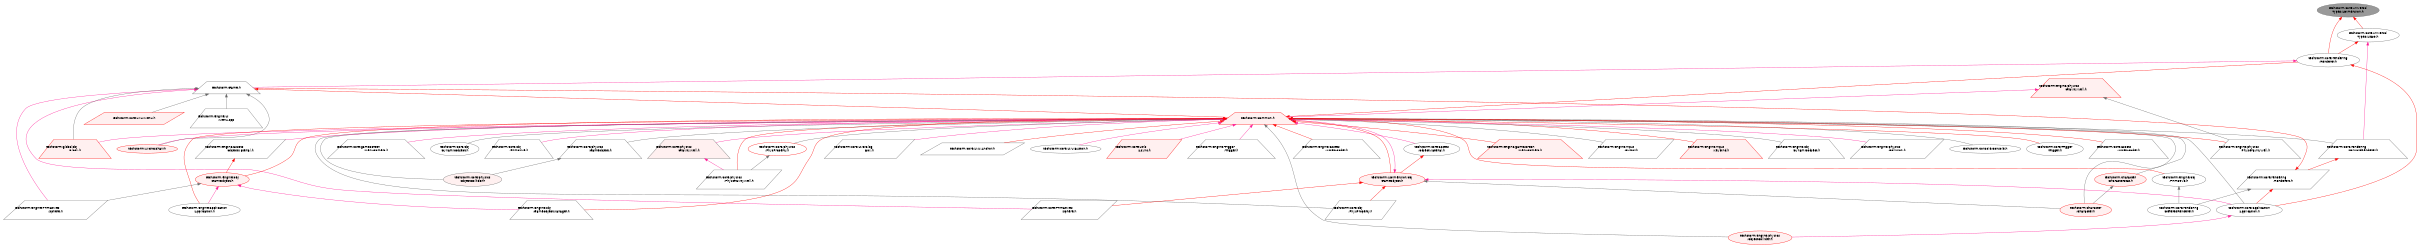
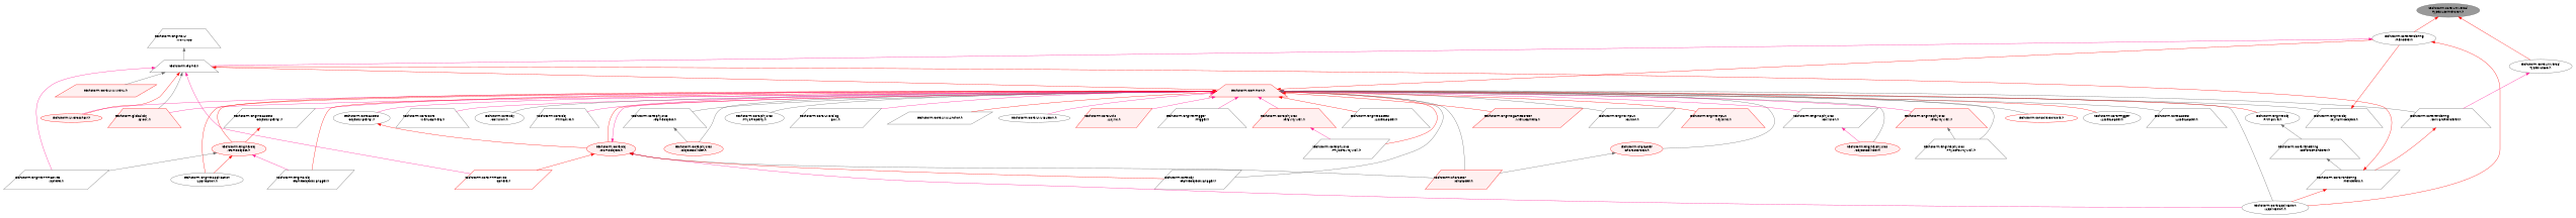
  digraph {
    node [color=grey40 fillcolor=white fontname=Helvetica fontsize=10 shape=ellipse style=filled]
    edge [color=red dir=back fontname=Helvetica fontsize=10 labelfontname=Helvetica labelfontsize=10 style=solid]
    n1 [color=gray40 fillcolor=grey60 fontcolor=black height=0.2 label="techstorm/core/universal\lTypes/uDimension.h" width=0.4]
    n2 [height=0.2 label="techstorm/core/rendering\l/Renderer.h" width=0.4]
    n3 [height=0.2 label="techstorm/core/universal\lTypes/uFBO.h" width=0.4]
    n4 [height=0.2 label="techstorm/Game.h" shape=trapezium width=0.4]
    n5 [height=0.2 label="techstorm/core/application\l/Application.h" width=0.4]
    n6 [height=0.2 label="techstorm/core/rendering\l/ForwardRenderer.h" shape=trapezium width=0.4]
    n7 [color=red fillcolor="#FFF0F0" height=0.2 label="techstorm/Common.h" shape=trapezium width=0.4]
-   n8 [height=0.2 label="techstorm/core/Primatives\l/Sphere.h" shape=parallelogram width=0.4]
+   n8 [color=red height=0.2 label="techstorm/core/Primatives\l/Sphere.h" shape=parallelogram width=0.4]
    n9 [height=0.2 label="techstorm/engine/Primatives\l/Sphere.h" shape=parallelogram width=0.4]
    n10 [color=red fillcolor="#FFF0F0" height=0.2 label="techstorm/globalobj\l/Block.h" shape=trapezium width=0.4]
    n11 [color=red fillcolor="#FFF0F0" height=0.2 label="techstorm/ui/Crosshair.h" width=0.4]
    n12 [color=red fillcolor="#FFF0F0" height=0.2 label="techstorm/core/ui/UIMenu.h" shape=parallelogram width=0.4]
    n13 [height=0.2 label="techstorm/engine/ui\l/Menu.cpp" shape=trapezium width=0.4]
-   n14 [color=red fillcolor="#FFF0F0" height=0.2 label="techstorm/character\l/Character.h" width=0.4]
+   n14 [color=red fillcolor="#FFF0F0" height=0.2 label="techstorm/character\l/Character.h" shape=parallelogram width=0.4]
    n15 [color=red fillcolor="#FFF0F0" height=0.2 label="techstorm/character\l/CharacterStat.h" width=0.4]
-   n16 [height=0.2 label="techstorm/console/Console.h" width=0.4]
-   n17 [height=0.2 label="techstorm/core/Trigger\l/Trigger.h" width=0.4]
+   n16 [color=red height=0.2 label="techstorm/console/Console.h" width=0.4]
+   n17 [height=0.2 label="techstorm/core/Trigger\l/AssetLoader.h" width=0.4]
    n18 [height=0.2 label="techstorm/core/assets\l/AssetLoader.h" shape=trapezium width=0.4]
    n19 [height=0.2 label="techstorm/core/assets\l/ObjectMaterial.h" width=0.4]
-   n20 [color=red fillcolor="#FFF0F0" height=0.2 label="techstorm/uDimension/obj\l/Gameobject.h" width=0.4]
-   n21 [height=0.2 label="techstorm/core/obj\l/PhysProperty.h" shape=parallelogram width=0.4]
-   n22 [height=0.2 label="techstorm/core/gamescreen\l/MenuCamera.h" shape=trapezium width=0.4]
-   n23 [height=0.2 label="techstorm/core/obj\l/DynamicObject.h" width=0.4]
+   n20 [color=red fillcolor="#FFF0F0" height=0.2 label="techstorm/core/obj\l/Gameobject.h" width=0.4]
+   n21 [height=0.2 label="techstorm/core/obj\l/GameObjectManager.h" shape=parallelogram width=0.4]
+   n22 [height=0.2 label="techstorm/core/core\l/MenuCamera.h" shape=trapezium width=0.4]
+   n23 [height=0.2 label="techstorm/core/obj\l/Collision.h" width=0.4]
    n24 [height=0.2 label="techstorm/core/obj\l/Primative.h" shape=trapezium width=0.4]
    n25 [height=0.2 label="techstorm/core/physics\l/Gameobject.h" shape=trapezium width=0.4]
-   n26 [fillcolor="#FFF0F0" height=0.2 label="techstorm/core/physics\l/ObjectCollider.h" width=0.4]
-   n27 [fillcolor="#FFF0F0" height=0.2 label="techstorm/core/physics\l/GravityWell.h" shape=trapezium width=0.4]
+   n26 [color=red fillcolor="#FFF0F0" height=0.2 label="techstorm/core/physics\l/ObjectCollider.h" width=0.4]
+   n27 [color=red fillcolor="#FFF0F0" height=0.2 label="techstorm/core/physics\l/GravityWell.h" shape=trapezium width=0.4]
    n28 [height=0.2 label="techstorm/core/physics\l/PhysGravityWell.h" shape=parallelogram width=0.4]
-   n29 [color=red height=0.2 label="techstorm/core/physics\l/PhysProperty.h" width=0.4]
+   n29 [height=0.2 label="techstorm/core/physics\l/PhysProperty.h" width=0.4]
    n30 [height=0.2 label="techstorm/core/ui/Dialog\lBox.h" shape=parallelogram width=0.4]
    n31 [height=0.2 label="techstorm/core/ui/UIAnchor.h" shape=parallelogram width=0.4]
    n32 [height=0.2 label="techstorm/core/ui/UIButton.h" width=0.4]
    n33 [color=red fillcolor="#FFF0F0" height=0.2 label="techstorm/core/utils\l/Async.h" shape=parallelogram width=0.4]
    n34 [height=0.2 label="techstorm/engine/Trigger\l/Trigger.h" shape=trapezium width=0.4]
    n35 [height=0.2 label="techstorm/engine/application\l/Application.h" width=0.4]
    n36 [height=0.2 label="techstorm/engine/assets\l/AssetLoader.h" shape=trapezium width=0.4]
    n37 [height=0.2 label="techstorm/engine/assets\l/ObjectMaterial.h" shape=parallelogram width=0.4]
    n38 [color=red fillcolor="#FFF0F0" height=0.2 label="techstorm/engine/obj\l/Gameobject.h" width=0.4]
-   n39 [height=0.2 label="techstorm/engine/obj\l/GameObjectManager.h" shape=trapezium width=0.4]
-   n40 [color=red fillcolor="#FFF0F0" height=0.2 label="techstorm/engine/gamescreen\l/MenuCamera.h" shape=trapezium width=0.4]
+   n39 [height=0.2 label="techstorm/engine/obj\l/GameObjectManager.h" shape=parallelogram width=0.4]
+   n40 [color=red fillcolor="#FFF0F0" height=0.2 label="techstorm/engine/gamescreen\l/MenuCamera.h" shape=parallelogram width=0.4]
    n41 [height=0.2 label="techstorm/engine/input\l/Cursor.h" shape=parallelogram width=0.4]
    n42 [color=red fillcolor="#FFF0F0" height=0.2 label="techstorm/engine/input\l/Keybind.h" shape=trapezium width=0.4]
    n43 [height=0.2 label="techstorm/engine/obj\l/DynamicObject.h" shape=trapezium width=0.4]
    n44 [height=0.2 label="techstorm/engine/obj\l/Primative.h" width=0.4]
    n45 [height=0.2 label="techstorm/engine/physics\l/Collision.h" shape=parallelogram width=0.4]
    n46 [color=red fillcolor="#FFF0F0" height=0.2 label="techstorm/engine/physics\l/ObjectCollider.h" width=0.4]
    n47 [color=red fillcolor="#FFF0F0" height=0.2 label="techstorm/engine/physics\l/GravityWell.h" shape=trapezium width=0.4]
    n48 [height=0.2 label="techstorm/engine/physics\l/PhysGravityWell.h" shape=trapezium width=0.4]
-   n49 [height=0.2 label="techstorm/core/rendering\l/DeferedRenderer.h" width=0.4]
+   n49 [height=0.2 label="techstorm/core/rendering\l/DeferedRenderer.h" shape=trapezium width=0.4]
    n50 [height=0.2 label="techstorm/core/rendering\l/Renderers.h" shape=parallelogram width=0.4]
    n1 -> n2
    n1 -> n3
    n2 -> n4 [color=deeppink]
    n2 -> n5
-   n3 -> n2
+   n43 -> n2
    n3 -> n6 [color=deeppink]
    n4 -> n7
    n4 -> n8 [color=deeppink]
    n4 -> n9 [color=deeppink]
    n4 -> n10 [color=gray40]
-   n4 -> n11 [color=gray40]
+   n4 -> n11
    n4 -> n12 [color=gray40]
-   n4 -> n13 [color=gray40]
+   n13 -> n4 [color=gray40]
    n6 -> n50
    n7 -> n2
    n7 -> n5 [color=gray40]
    n7 -> n6 [color=gray40]
    n7 -> n10 [color=deeppink]
    n7 -> n11 [color=deeppink]
    n7 -> n14 [color=gray40]
    n7 -> n15 [color=gray40]
    n7 -> n16 [color=gray40]
    n7 -> n17
-   n7 -> n18
+   n7 -> n18 [color=gray40]
    n7 -> n19 [color=deeppink]
    n7 -> n20
    n7 -> n21 [color=gray40]
    n7 -> n22 [color=deeppink]
    n7 -> n23 [color=gray40]
    n7 -> n24 [color=deeppink]
    n7 -> n25 [color=gray40]
    n7 -> n26 [color=gray40]
    n7 -> n27 [color=deeppink]
    n7 -> n28
    n7 -> n29 [color=gray40]
    n7 -> n30 [color=deeppink]
    n7 -> n31
    n7 -> n32 [color=deeppink]
    n7 -> n33 [color=deeppink]
    n7 -> n34 [color=deeppink]
    n7 -> n35
    n7 -> n36
    n7 -> n37 [color=deeppink]
    n7 -> n38
    n7 -> n39
    n7 -> n40
    n7 -> n41 [color=gray40]
    n7 -> n42
    n7 -> n43 [color=gray40]
    n7 -> n44
    n7 -> n45 [color=deeppink]
    n7 -> n46 [color=gray40]
-   n47 -> n7 [color=deeppink]
-   n7 -> n48
+   n7 -> n47 [color=deeppink]
+   n7 -> n48 [color=gray40]
    n15 -> n14 [color=gray40]
    n19 -> n20
    n20 -> n5 [color=deeppink]
    n20 -> n7 [color=deeppink]
    n20 -> n8
    n20 -> n14 [color=gray40]
    n20 -> n21
    n25 -> n26 [color=gray40]
    n27 -> n28 [color=deeppink]
-   n29 -> n28 [color=gray40]
    n37 -> n38
    n38 -> n9 [color=gray40]
-   n38 -> n35 [color=deeppink]
+   n38 -> n35
    n38 -> n39 [color=deeppink]
    n44 -> n49 [color=gray40]
-   n5 -> n46 [color=deeppink]
+   n45 -> n46 [color=deeppink]
    n47 -> n48 [color=gray40]
-   n50 -> n49 [color=gray40]
+   n49 -> n50 [color=gray40]
    n50 -> n4
    n50 -> n5
  }
